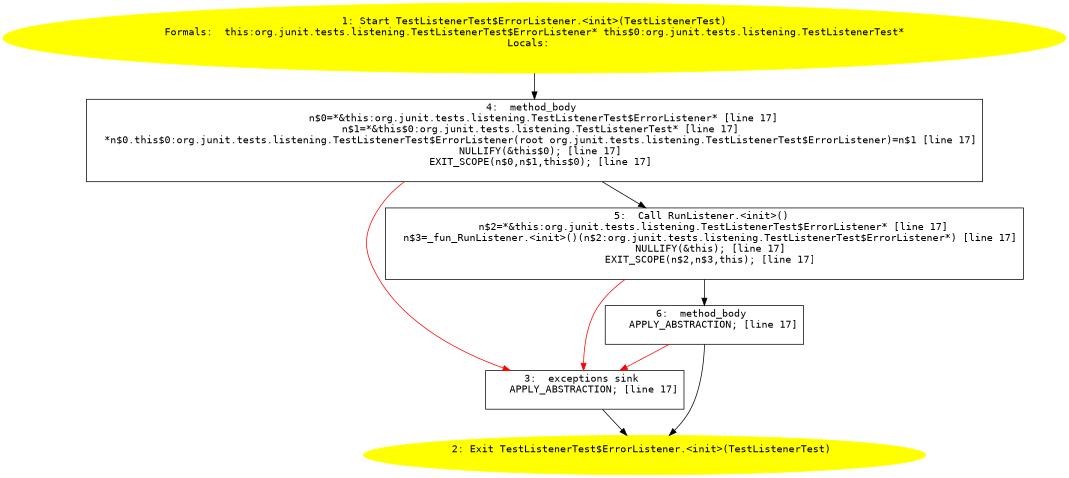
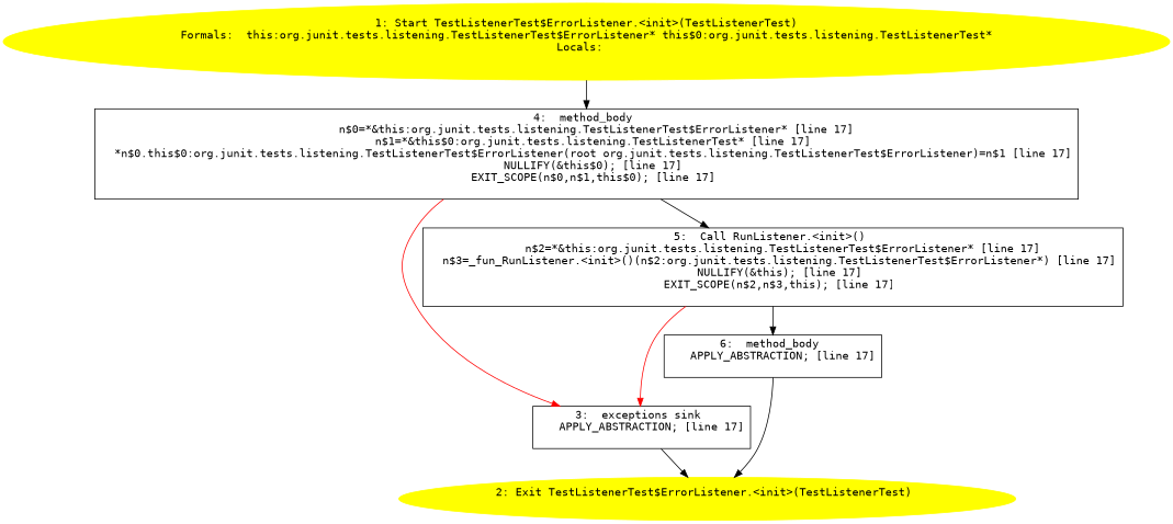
  digraph {
    fontname="DejaVu Sans Mono"
    node [fontname="DejaVu Sans Mono" shape=box]
    edge [fontname="DejaVu Sans Mono"]
    n1 [color=yellow label="1: Start TestListenerTest$ErrorListener.<init>(TestListenerTest)\nFormals:  this:org.junit.tests.listening.TestListenerTest$ErrorListener* this$0:org.junit.tests.listening.TestListenerTest*\nLocals:  \n  " style=filled shape=""]
    n2 [label="4:  method_body \n   n$0=*&this:org.junit.tests.listening.TestListenerTest$ErrorListener* [line 17]\n  n$1=*&this$0:org.junit.tests.listening.TestListenerTest* [line 17]\n  *n$0.this$0:org.junit.tests.listening.TestListenerTest$ErrorListener(root org.junit.tests.listening.TestListenerTest$ErrorListener)=n$1 [line 17]\n  NULLIFY(&this$0); [line 17]\n  EXIT_SCOPE(n$0,n$1,this$0); [line 17]\n "]
    n3 [label="3:  exceptions sink \n   APPLY_ABSTRACTION; [line 17]\n "]
    n4 [label="5:  Call RunListener.<init>() \n   n$2=*&this:org.junit.tests.listening.TestListenerTest$ErrorListener* [line 17]\n  n$3=_fun_RunListener.<init>()(n$2:org.junit.tests.listening.TestListenerTest$ErrorListener*) [line 17]\n  NULLIFY(&this); [line 17]\n  EXIT_SCOPE(n$2,n$3,this); [line 17]\n "]
    n5 [color=yellow label="2: Exit TestListenerTest$ErrorListener.<init>(TestListenerTest) \n  " style=filled shape=""]
    n6 [label="6:  method_body \n   APPLY_ABSTRACTION; [line 17]\n "]
    n1 -> n2
    n2 -> n3 [color=red]
    n2 -> n4
    n3 -> n5
    n4 -> n3 [color=red]
    n4 -> n6
-   n6 -> n3 [color=red]
    n6 -> n5
  }
